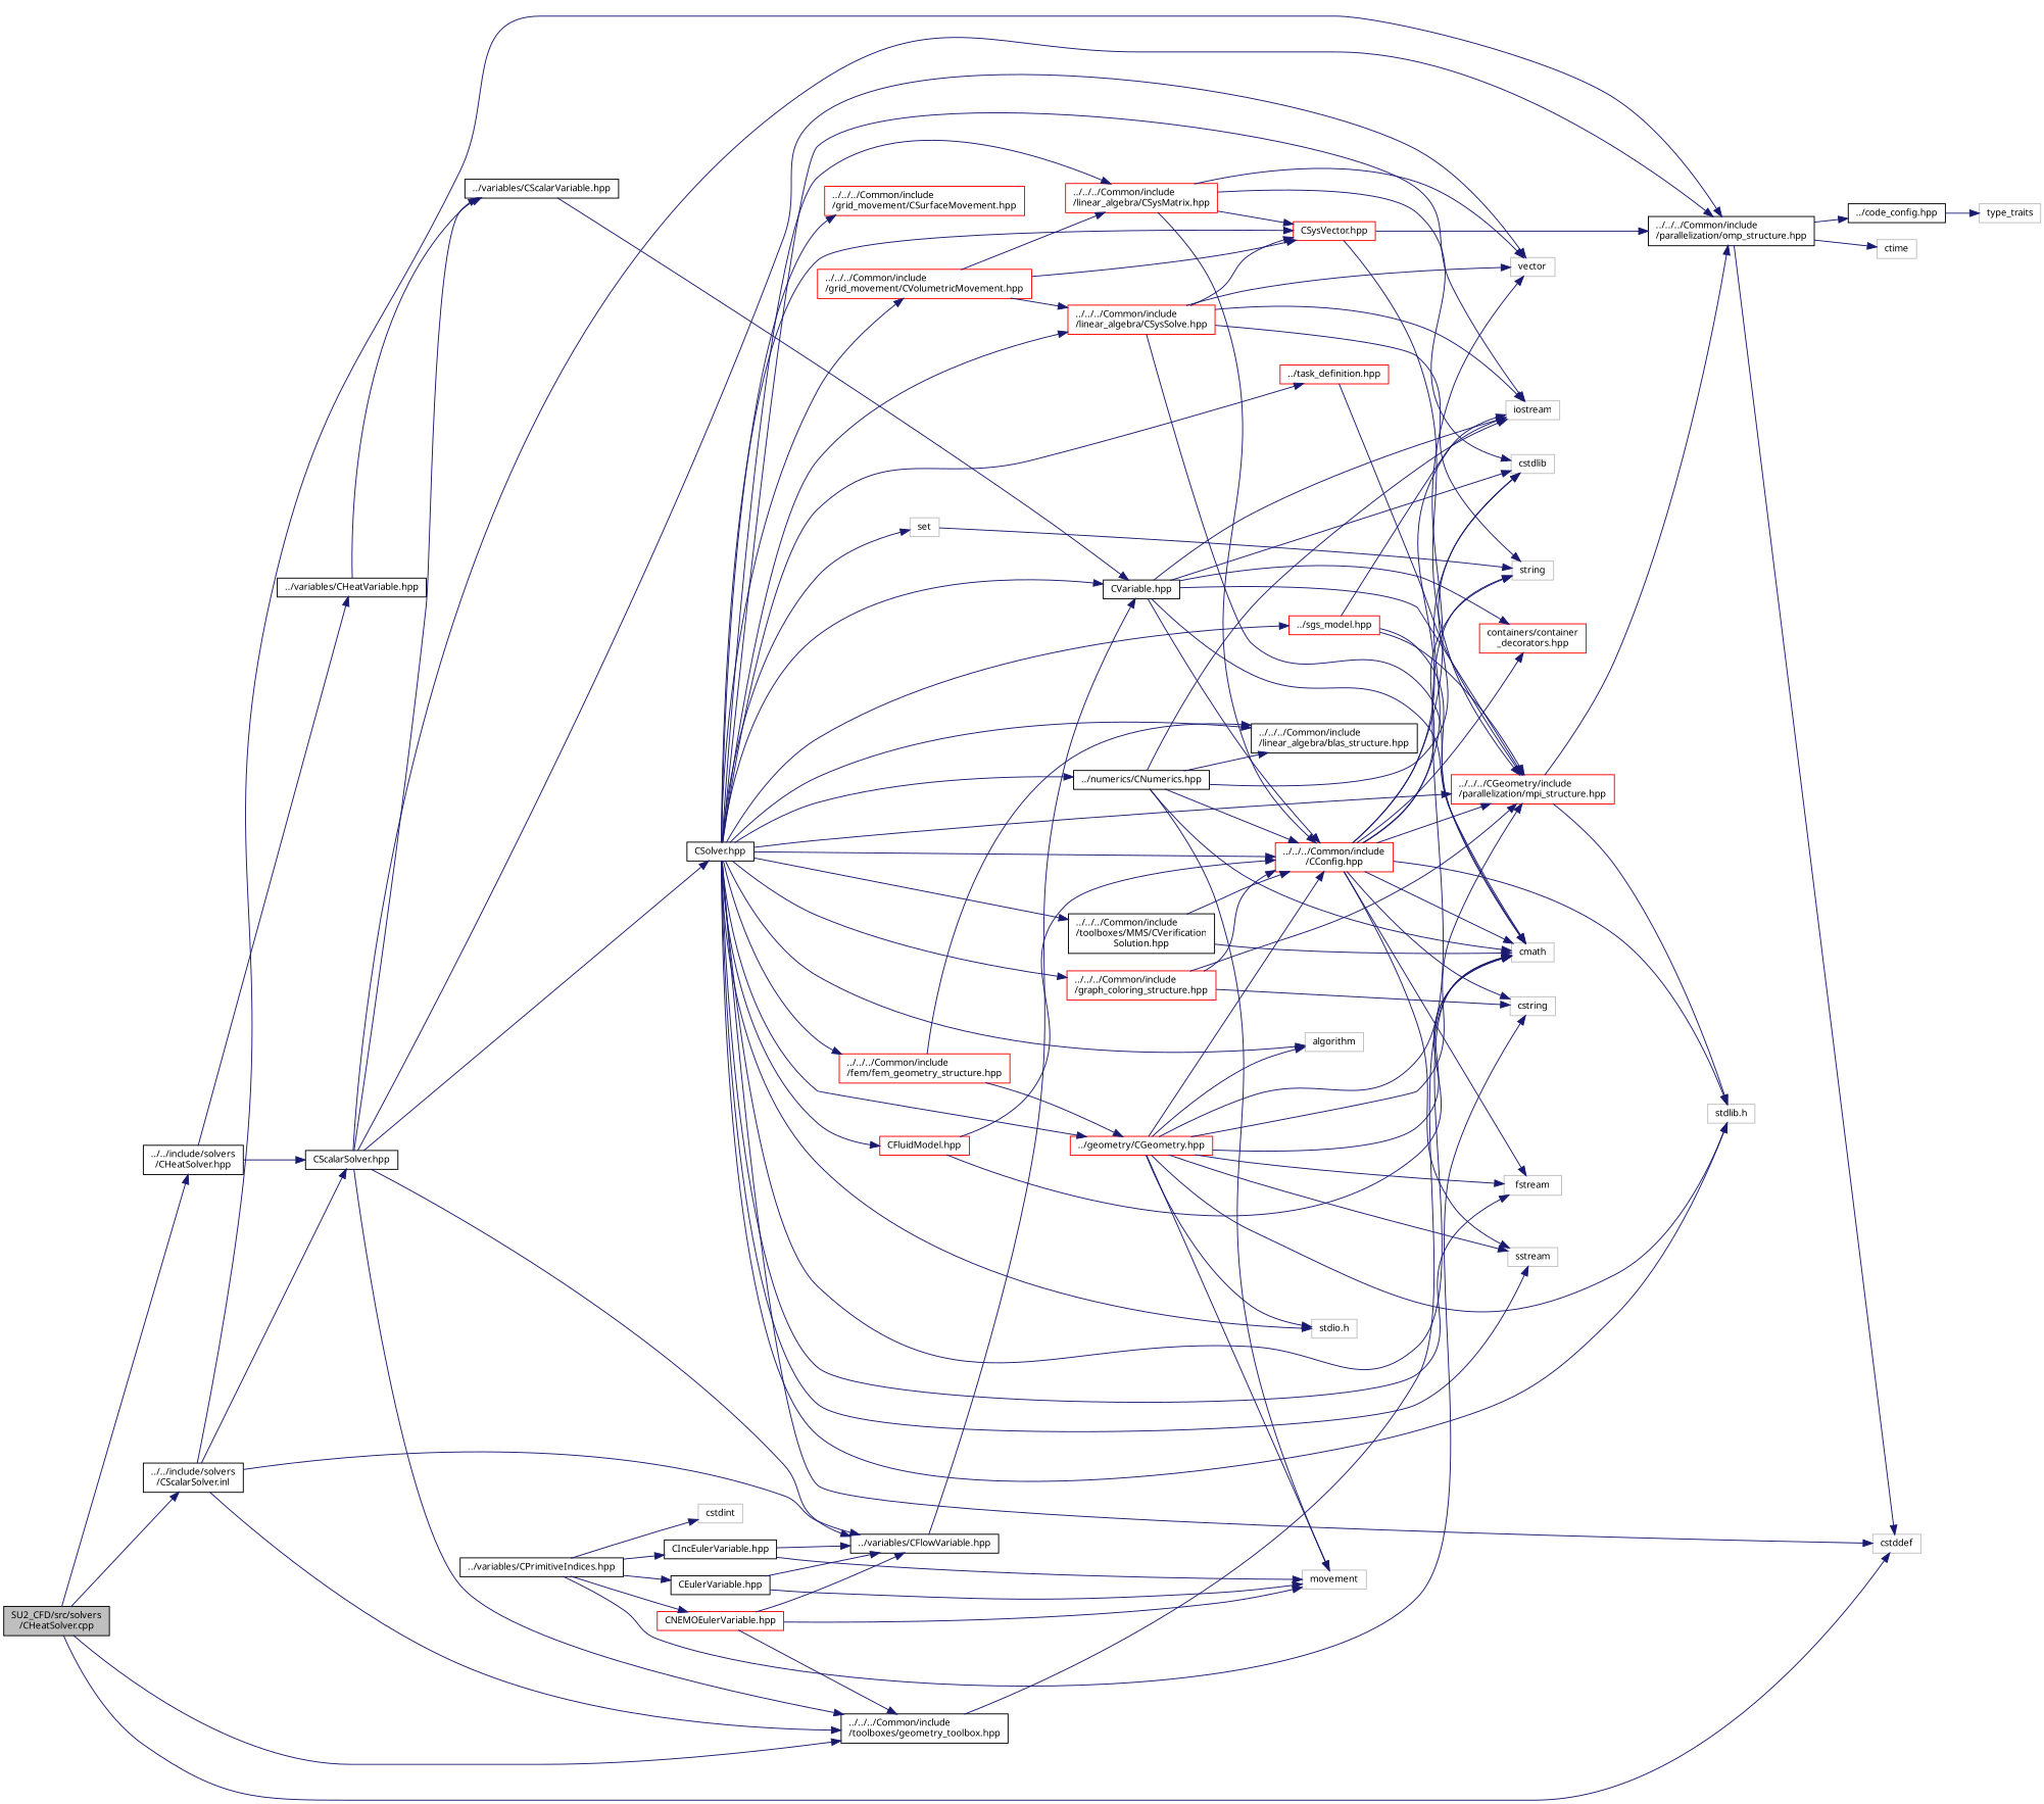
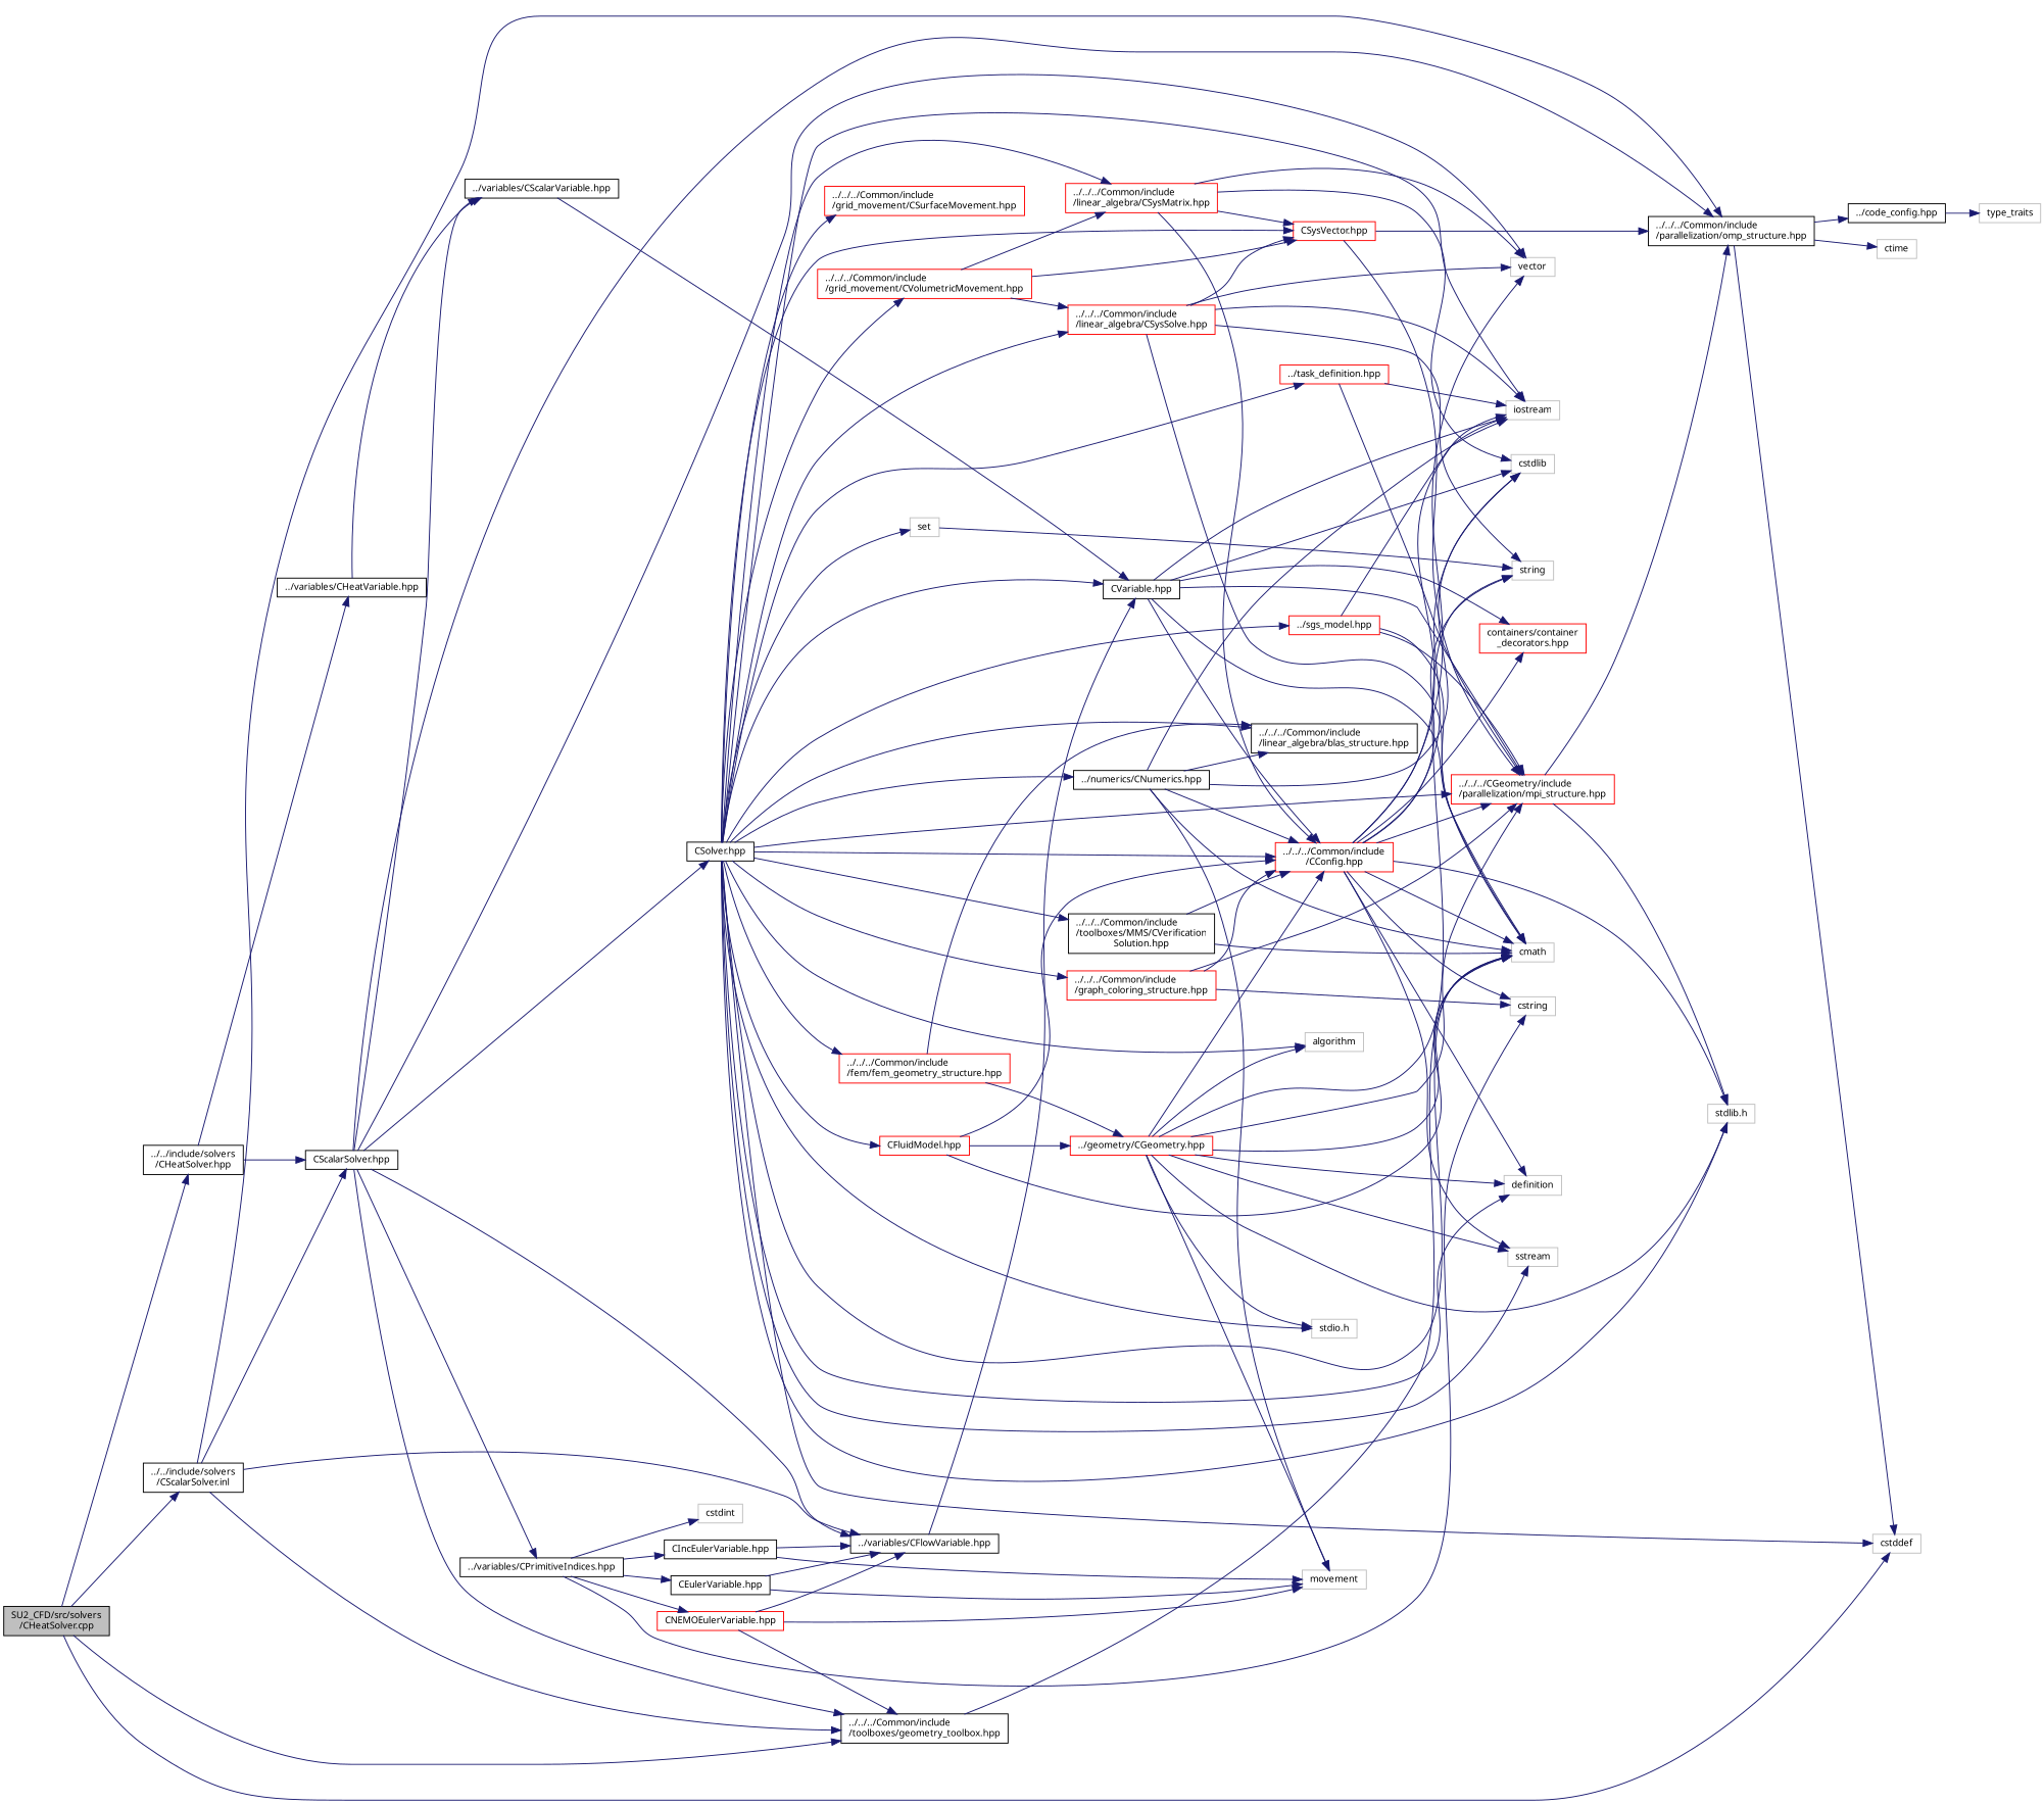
  digraph {
    fontname="Noto Sans"
    rankdir=LR
    node [color=black fillcolor=white fontname="Noto Sans" fontsize=10 shape=record style=filled]
    edge [color=midnightblue fontname="Noto Sans" fontsize=10 labelfontname=Helvetica labelfontsize=10 style=solid]
    n1 [fillcolor=grey75 fontcolor=black height=0.2 label="SU2_CFD/src/solvers\l/CHeatSolver.cpp" width=0.4]
    n2 [height=0.2 label="../../include/solvers\l/CHeatSolver.hpp" width=0.4]
    n3 [color=grey75 height=0.2 label=cstddef width=0.4]
    n4 [height=0.2 label="../../../Common/include\l/toolboxes/geometry_toolbox.hpp" width=0.4]
    n5 [height=0.2 label="../../include/solvers\l/CScalarSolver.inl" width=0.4]
    n6 [height=0.2 label="CScalarSolver.hpp" width=0.4]
    n7 [height=0.2 label="../variables/CHeatVariable.hpp" width=0.4]
    n8 [color=grey75 height=0.2 label=cmath width=0.4]
    n9 [height=0.2 label="../../../Common/include\l/parallelization/omp_structure.hpp" width=0.4]
    n10 [height=0.2 label="../variables/CFlowVariable.hpp" width=0.4]
    n11 [color=grey75 height=0.2 label=vector width=0.4]
    n12 [height=0.2 label="../variables/CScalarVariable.hpp" width=0.4]
    n13 [height=0.2 label="../variables/CPrimitiveIndices.hpp" width=0.4]
    n14 [height=0.2 label="CSolver.hpp" width=0.4]
    n15 [height=0.2 label="../code_config.hpp" width=0.4]
    n16 [color=grey75 height=0.2 label=ctime width=0.4]
    n17 [height=0.2 label="CVariable.hpp" width=0.4]
    n18 [color=grey75 height=0.2 label=cstring width=0.4]
    n19 [color=grey75 height=0.2 label=cstdint width=0.4]
    n20 [height=0.2 label="CEulerVariable.hpp" width=0.4]
    n21 [height=0.2 label="CIncEulerVariable.hpp" width=0.4]
    n22 [color=red height=0.2 label="CNEMOEulerVariable.hpp" width=0.4]
    n23 [color=red height=0.2 label="../../../CGeometry/include\l/parallelization/mpi_structure.hpp" width=0.4]
    n24 [color=grey75 height=0.2 label=iostream width=0.4]
    n25 [color=red height=0.2 label="../../../Common/include\l/CConfig.hpp" width=0.4]
    n26 [color=grey75 height=0.2 label="stdlib.h" width=0.4]
-   n27 [color=grey75 height=0.2 label=fstream width=0.4]
+   n27 [color=grey75 height=0.2 label=definition width=0.4]
    n28 [color=grey75 height=0.2 label=sstream width=0.4]
    n29 [color=grey75 height=0.2 label=algorithm width=0.4]
    n30 [color=grey75 height=0.2 label=set width=0.4]
    n31 [color=grey75 height=0.2 label="stdio.h" width=0.4]
    n32 [color=red height=0.2 label="CFluidModel.hpp" width=0.4]
    n33 [color=red height=0.2 label="../task_definition.hpp" width=0.4]
    n34 [height=0.2 label="../numerics/CNumerics.hpp" width=0.4]
    n35 [height=0.2 label="../../../Common/include\l/linear_algebra/blas_structure.hpp" width=0.4]
    n36 [color=red height=0.2 label="../sgs_model.hpp" width=0.4]
    n37 [color=red height=0.2 label="../../../Common/include\l/fem/fem_geometry_structure.hpp" width=0.4]
    n38 [color=red height=0.2 label="../geometry/CGeometry.hpp" width=0.4]
    n39 [color=red height=0.2 label="../../../Common/include\l/linear_algebra/CSysMatrix.hpp" width=0.4]
    n40 [color=red height=0.2 label="CSysVector.hpp" width=0.4]
    n41 [color=red height=0.2 label="../../../Common/include\l/linear_algebra/CSysSolve.hpp" width=0.4]
    n42 [color=red height=0.2 label="../../../Common/include\l/grid_movement/CSurfaceMovement.hpp" width=0.4]
    n43 [color=red height=0.2 label="../../../Common/include\l/grid_movement/CVolumetricMovement.hpp" width=0.4]
    n44 [color=red height=0.2 label="../../../Common/include\l/graph_coloring_structure.hpp" width=0.4]
    n45 [height=0.2 label="../../../Common/include\l/toolboxes/MMS/CVerification\lSolution.hpp" width=0.4]
    n46 [color=grey75 height=0.2 label=type_traits width=0.4]
    n47 [color=grey75 height=0.2 label=cstdlib width=0.4]
    n48 [color=red height=0.2 label="containers/container\l_decorators.hpp" width=0.4]
    n49 [color=grey75 height=0.2 label=string width=0.4]
    n50 [color=grey75 height=0.2 label=movement width=0.4]
    n1 -> n2
    n1 -> n3
    n1 -> n4
    n1 -> n5
    n2 -> n6
    n2 -> n7
    n4 -> n8
    n5 -> n4
    n5 -> n6
    n5 -> n9
    n5 -> n10
    n6 -> n4
    n6 -> n9
    n6 -> n10
    n6 -> n11
    n6 -> n12
+   n6 -> n13
    n6 -> n14
    n7 -> n12
    n9 -> n3
    n9 -> n15
    n9 -> n16
    n10 -> n17
    n12 -> n17
    n13 -> n18
    n13 -> n19
    n13 -> n20
    n13 -> n21
    n13 -> n22
    n14 -> n3
    n14 -> n8
    n14 -> n17
    n14 -> n23
    n14 -> n24
    n14 -> n25
    n14 -> n26
    n14 -> n27
    n14 -> n28
    n14 -> n29
    n14 -> n30
    n14 -> n31
    n14 -> n32
    n14 -> n33
    n14 -> n34
    n14 -> n35
    n14 -> n36
    n14 -> n37
-   n14 -> n38
+   n32 -> n38
    n14 -> n39
    n14 -> n40
    n14 -> n41
    n14 -> n42
    n14 -> n43
    n14 -> n44
    n14 -> n45
    n15 -> n46
    n17 -> n8
    n17 -> n23
    n17 -> n24
    n17 -> n25
    n17 -> n47
    n17 -> n48
    n20 -> n10
    n20 -> n50
    n21 -> n10
    n21 -> n50
    n22 -> n4
    n22 -> n10
    n22 -> n50
    n23 -> n9
    n23 -> n26
    n25 -> n8
    n25 -> n11
    n25 -> n18
    n25 -> n23
    n25 -> n24
    n25 -> n26
    n25 -> n27
    n25 -> n28
    n25 -> n47
    n25 -> n48
    n25 -> n49
    n30 -> n49
    n32 -> n8
    n32 -> n25
    n33 -> n23
+   n33 -> n24
    n34 -> n8
    n34 -> n24
    n34 -> n25
    n34 -> n35
    n34 -> n47
    n34 -> n50
    n36 -> n8
    n36 -> n23
    n36 -> n24
    n37 -> n35
    n37 -> n38
    n38 -> n8
    n38 -> n23
    n38 -> n25
    n38 -> n26
    n38 -> n27
    n38 -> n28
    n38 -> n29
    n38 -> n31
    n38 -> n49
    n38 -> n50
    n39 -> n11
    n39 -> n25
    n39 -> n40
    n39 -> n47
    n40 -> n9
    n40 -> n23
    n41 -> n8
    n41 -> n11
    n41 -> n24
    n41 -> n40
    n41 -> n49
    n43 -> n39
    n43 -> n40
    n43 -> n41
    n44 -> n18
    n44 -> n23
    n44 -> n25
    n45 -> n8
    n45 -> n25
  }
